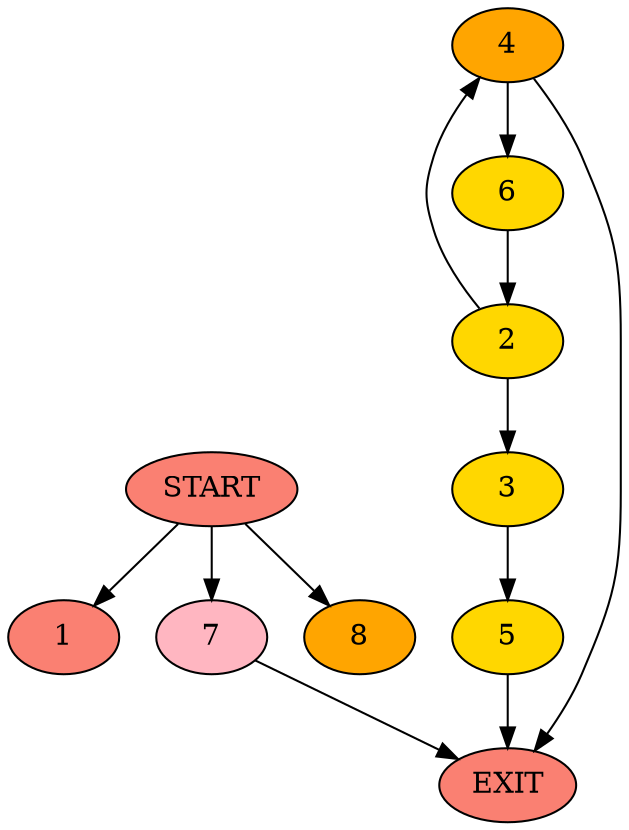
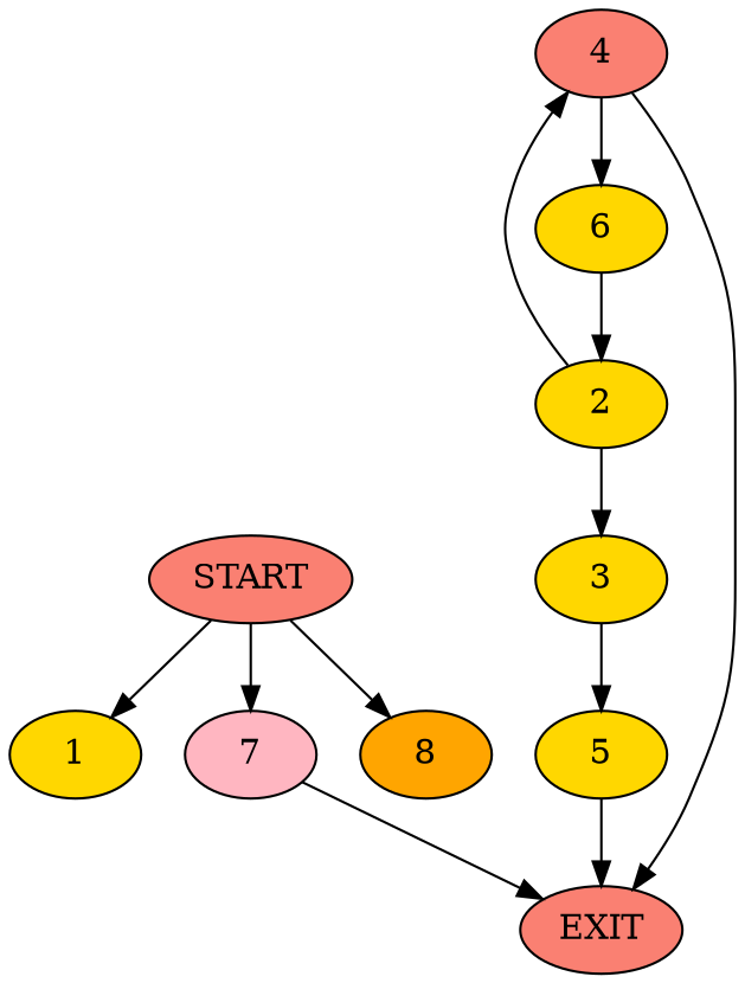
  digraph {
    node [fillcolor=gold style=filled]
    n1 [fillcolor=salmon label=START]
-   1 [fillcolor=salmon]
+   1
    7 [fillcolor=lightpink]
    8 [fillcolor=orange]
    n5 [fillcolor=salmon label=EXIT]
    2
    3
-   4 [fillcolor=orange]
+   4 [fillcolor=salmon]
    5
    6
    n1 -> 1
    n1 -> 7
    n1 -> 8
    7 -> n5
    2 -> 3
    2 -> 4
    3 -> 5
    4 -> n5
    4 -> 6
    5 -> n5
    6 -> 2
  }
